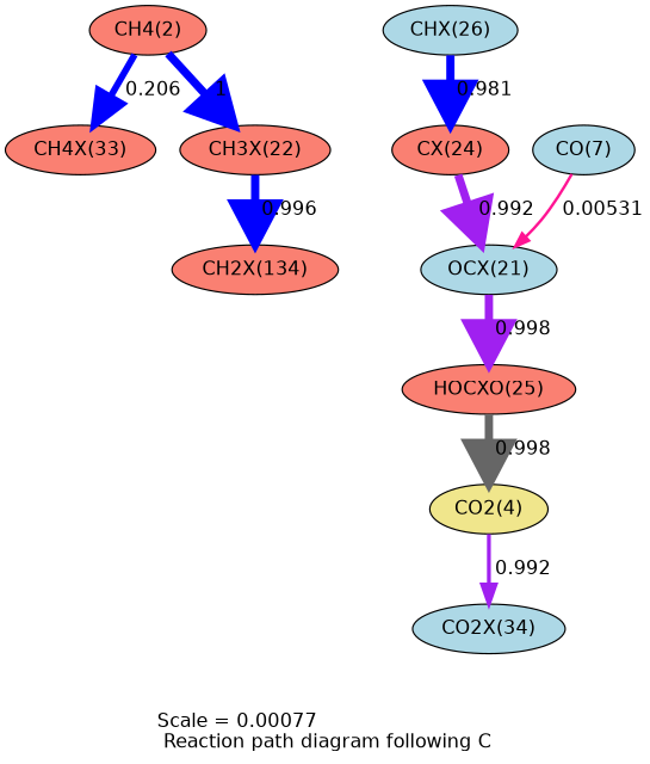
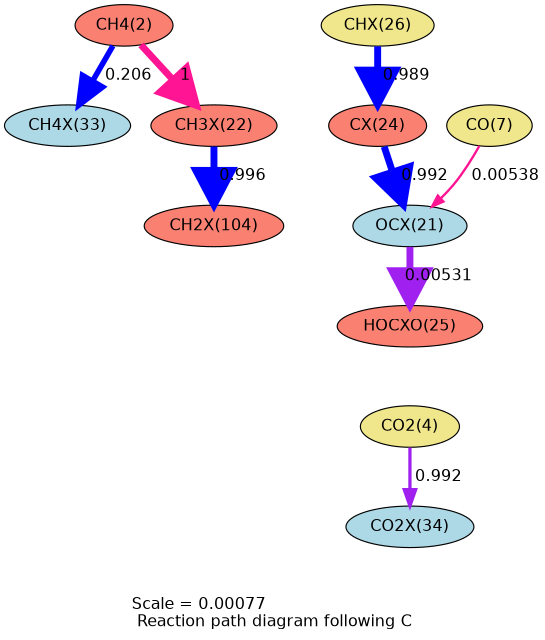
  digraph {
    fontname=Helvetica
    label="Scale = 0.00077\l Reaction path diagram following C"
    node [fillcolor=salmon fontname=Helvetica style=filled]
    edge [arrowsize=3 color=blue fontname=Helvetica penwidth=6]
    n1 [label="CH4(2)"]
-   n2 [label="CH4X(33)"]
+   n2 [fillcolor=lightblue label="CH4X(33)"]
    n3 [label="CH3X(22)"]
-   n4 [label="CH2X(134)"]
-   n5 [fillcolor=lightblue label="CHX(26)"]
+   n4 [label="CH2X(104)"]
+   n5 [fillcolor=khaki label="CHX(26)"]
    n6 [label="CX(24)"]
    n7 [fillcolor=lightblue label="OCX(21)"]
    n8 [label="HOCXO(25)"]
    n9 [fillcolor=khaki label="CO2(4)"]
-   n10 [fillcolor=lightblue label="CO(7)"]
+   n10 [fillcolor=khaki label="CO(7)"]
    n11 [fillcolor=lightblue label="CO2X(34)"]
    n1 -> n2 [arrowsize=2.4 label=" 0.206" penwidth=4.81]
-   n1 -> n3 [label=" 1"]
+   n1 -> n3 [color=deeppink label=" 1"]
    n3 -> n4 [label=" 0.996"]
-   n5 -> n6 [label=" 0.981" penwidth=5.99]
-   n6 -> n7 [color=purple label=" 0.992" penwidth=5.99]
-   n7 -> n8 [color=purple label=" 0.998"]
-   n8 -> n9 [color=gray40 label=" 0.998"]
+   n5 -> n6 [label=" 0.989" penwidth=5.99]
+   n6 -> n7 [label=" 0.992" penwidth=5.99]
+   n7 -> n8 [color=purple label=" 0.00531"]
    n9 -> n11 [arrowsize=1.41 color=purple label=" 0.992" penwidth=2.82]
-   n10 -> n7 [arrowsize=1.02 color=deeppink label=" 0.00531" penwidth=2.04]
+   n10 -> n7 [arrowsize=1.02 color=deeppink label=" 0.00538" penwidth=2.04]
  }
